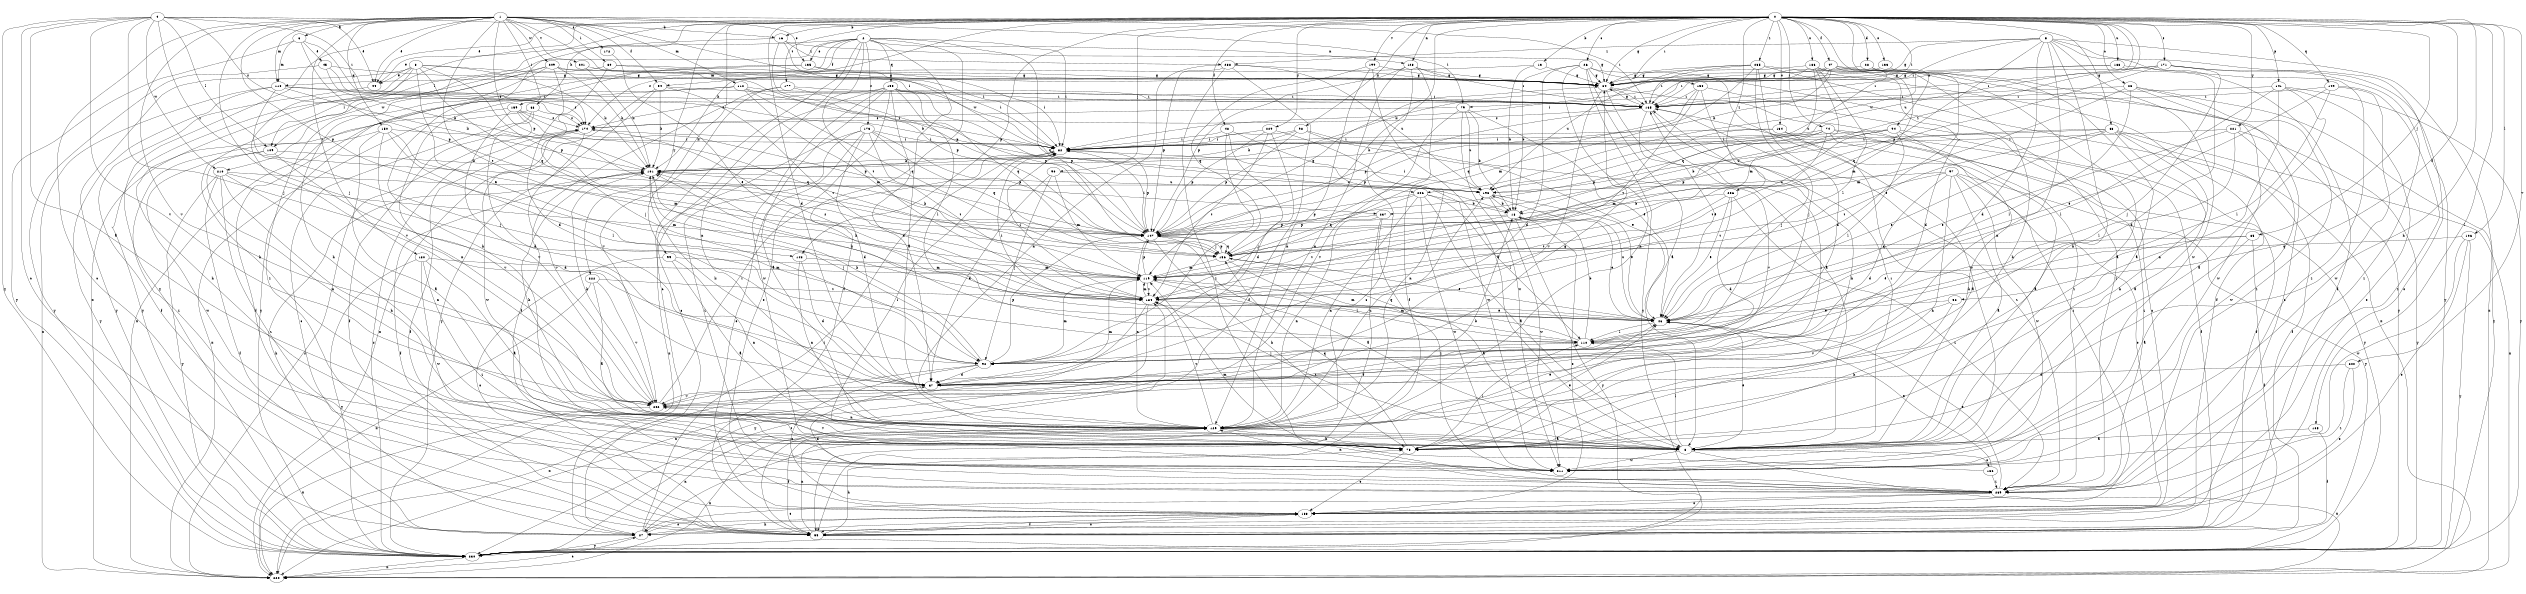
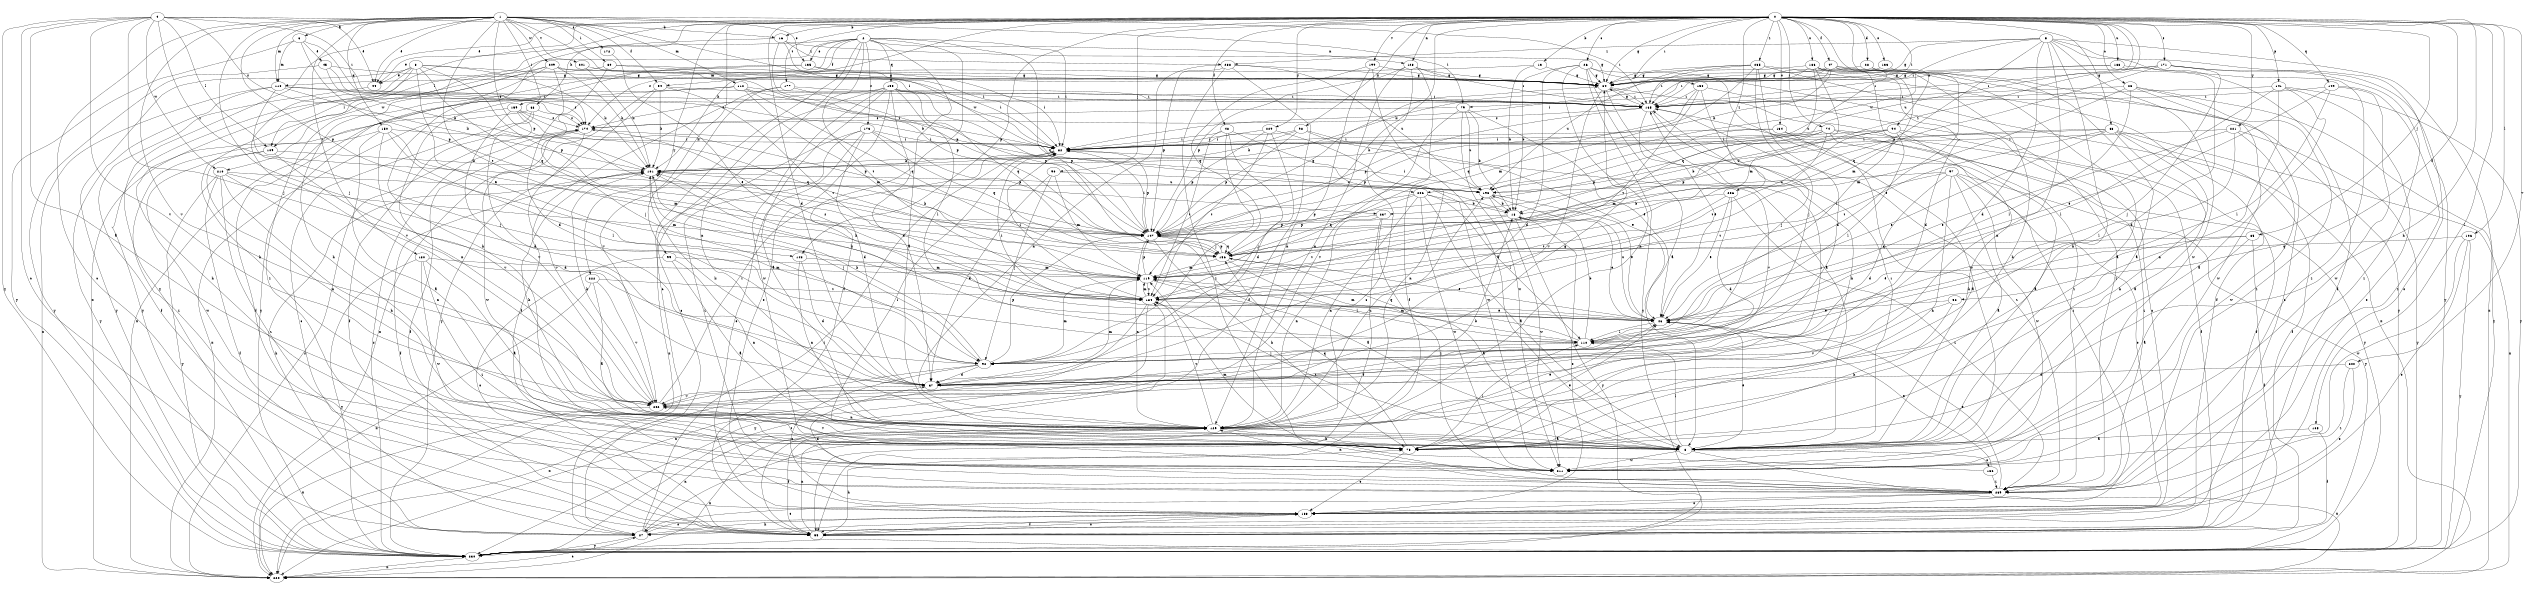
  strict digraph {
    0
    13
    16
    23
    26
    28
    37
    44
    47
    48
    52
    63
    64
    68
    73
    74
    79
    85
    90
    94
    98
    99
    101
    105
    106
    109
    128
    133
    134
    141
    143
    149
    158
    171
    177
    186
    188
    193
    199
    200
    206
    220
    221
    222
    229
    235
    236
    237
    119
    118
    18
    82
    147
    238
    165
    230
    211
    110
    239
    8
    129
    27
    46
    202
    55
    92
    184
    174
    156
    138
    97
    1
    6
    54
    80
    112
    135
    150
    159
    172
    180
    201
    209
    45
    2
    153
    173
    210
    136
    3
    4
    5
    0 -> 13 [label=b]
    0 -> 16 [label=b]
    0 -> 23 [label=c]
    0 -> 26 [label=c]
    0 -> 28 [label=d]
    0 -> 37 [label=d]
    0 -> 44 [label=e]
    0 -> 47 [label=f]
    0 -> 48 [label=f]
    0 -> 52 [label=f]
    0 -> 63 [label=g]
    0 -> 64 [label=g]
    0 -> 68 [label=h]
    0 -> 73 [label=h]
    0 -> 74 [label=i]
    0 -> 79 [label=i]
    0 -> 85 [label=j]
    0 -> 90 [label=j]
    0 -> 94 [label=k]
    0 -> 98 [label=k]
    0 -> 99 [label=k]
    0 -> 101 [label=k]
    0 -> 105 [label=l]
    0 -> 106 [label=l]
    0 -> 109 [label=l]
    0 -> 128 [label=n]
    0 -> 133 [label=o]
    0 -> 134 [label=o]
    0 -> 141 [label=p]
    0 -> 143 [label=p]
    0 -> 149 [label=q]
    0 -> 158 [label=r]
    0 -> 171 [label=s]
    0 -> 177 [label=t]
    0 -> 186 [label=u]
    0 -> 188 [label=u]
    0 -> 193 [label=u]
    0 -> 199 [label=v]
    0 -> 200 [label=v]
    0 -> 206 [label=w]
    0 -> 220 [label=x]
    0 -> 221 [label=y]
    0 -> 222 [label=y]
    0 -> 229 [label=y]
    0 -> 235 [label=z]
    0 -> 236 [label=z]
    0 -> 237 [label=z]
    0 -> 119 [label=k]
    13 -> 64 [label=g]
    13 -> 118 [label=m]
    13 -> 18 [label=b]
    16 -> 64 [label=g]
    16 -> 73 [label=h]
    16 -> 82 [label=i]
    16 -> 147 [label=p]
    16 -> 238 [label=z]
    23 -> 119 [label=m]
    23 -> 165 [label=r]
    23 -> 230 [label=y]
    23 -> 211 [label=w]
    23 -> 110 [label=l]
    23 -> 239 [label=z]
    26 -> 37 [label=d]
    26 -> 64 [label=g]
    26 -> 18 [label=b]
    26 -> 230 [label=y]
    26 -> 211 [label=w]
    26 -> 239 [label=z]
    26 -> 8 [label=a]
    26 -> 129 [label=n]
    28 -> 64 [label=g]
    28 -> 27 [label=c]
    28 -> 46 [label=e]
    37 -> 101 [label=k]
    37 -> 119 [label=m]
    37 -> 202 [label=v]
    44 -> 55 [label=f]
    47 -> 64 [label=g]
    47 -> 101 [label=k]
    47 -> 193 [label=u]
    47 -> 119 [label=m]
    47 -> 82 [label=i]
    47 -> 165 [label=r]
    47 -> 230 [label=y]
    47 -> 8 [label=a]
    48 -> 37 [label=d]
    48 -> 82 [label=i]
    48 -> 211 [label=w]
    48 -> 92 [label=j]
-   173 -> 184 [label=t]
+   48 -> 184 [label=t]
    52 -> 73 [label=h]
    52 -> 46 [label=e]
    52 -> 202 [label=v]
    63 -> 73 [label=h]
    63 -> 193 [label=u]
    63 -> 220 [label=x]
    63 -> 82 [label=i]
    63 -> 8 [label=a]
    63 -> 46 [label=e]
    63 -> 55 [label=f]
    63 -> 184 [label=t]
    64 -> 165 [label=r]
    64 -> 239 [label=z]
    64 -> 8 [label=a]
    64 -> 202 [label=v]
    68 -> 220 [label=x]
    68 -> 27 [label=c]
    68 -> 55 [label=f]
    68 -> 174 [label=s]
    73 -> 82 [label=i]
    73 -> 110 [label=l]
    73 -> 46 [label=e]
    73 -> 202 [label=v]
    73 -> 156 [label=q]
    73 -> 138 [label=o]
    74 -> 119 [label=m]
    74 -> 82 [label=i]
    74 -> 147 [label=p]
    74 -> 239 [label=z]
    74 -> 8 [label=a]
    74 -> 55 [label=f]
    74 -> 184 [label=t]
    79 -> 193 [label=u]
    79 -> 18 [label=b]
    79 -> 211 [label=w]
    79 -> 46 [label=e]
    79 -> 202 [label=v]
    79 -> 174 [label=s]
    85 -> 8 [label=a]
    85 -> 46 [label=e]
    85 -> 55 [label=f]
    85 -> 156 [label=q]
    90 -> 37 [label=d]
    90 -> 193 [label=u]
    90 -> 119 [label=m]
    90 -> 92 [label=j]
    94 -> 73 [label=h]
    94 -> 18 [label=b]
    94 -> 82 [label=i]
    94 -> 147 [label=p]
    94 -> 110 [label=l]
    94 -> 55 [label=f]
    98 -> 101 [label=k]
    98 -> 82 [label=i]
    98 -> 147 [label=p]
    98 -> 46 [label=e]
    98 -> 202 [label=v]
    99 -> 119 [label=m]
    99 -> 8 [label=a]
    99 -> 129 [label=n]
    99 -> 138 [label=o]
    101 -> 193 [label=u]
    101 -> 55 [label=f]
    101 -> 92 [label=j]
    105 -> 8 [label=a]
    105 -> 55 [label=f]
    106 -> 230 [label=y]
    106 -> 211 [label=w]
    106 -> 156 [label=q]
    106 -> 138 [label=o]
    109 -> 37 [label=d]
    109 -> 101 [label=k]
    109 -> 211 [label=w]
    109 -> 129 [label=n]
    128 -> 64 [label=g]
    128 -> 147 [label=p]
    128 -> 165 [label=r]
    128 -> 129 [label=n]
    128 -> 27 [label=c]
    128 -> 55 [label=f]
    133 -> 64 [label=g]
    133 -> 8 [label=a]
    134 -> 82 [label=i]
    134 -> 147 [label=p]
    134 -> 230 [label=y]
    134 -> 8 [label=a]
    141 -> 165 [label=r]
    141 -> 230 [label=y]
    141 -> 110 [label=l]
    141 -> 8 [label=a]
    141 -> 129 [label=n]
    141 -> 138 [label=o]
    143 -> 37 [label=d]
    143 -> 119 [label=m]
    143 -> 129 [label=n]
    149 -> 165 [label=r]
    149 -> 211 [label=w]
    149 -> 110 [label=l]
    149 -> 239 [label=z]
    149 -> 46 [label=e]
    158 -> 165 [label=r]
    158 -> 27 [label=c]
    158 -> 92 [label=j]
    158 -> 184 [label=t]
    158 -> 156 [label=q]
    171 -> 64 [label=g]
    171 -> 165 [label=r]
    171 -> 239 [label=z]
    171 -> 92 [label=j]
    171 -> 156 [label=q]
    171 -> 138 [label=o]
    177 -> 147 [label=p]
    177 -> 165 [label=r]
    177 -> 202 [label=v]
    177 -> 55 [label=f]
    186 -> 37 [label=d]
    186 -> 64 [label=g]
    186 -> 73 [label=h]
    186 -> 101 [label=k]
    186 -> 119 [label=m]
-   186 -> 46 [label=l]
+   186 -> 110 [label=l]
    186 -> 156 [label=q]
    188 -> 37 [label=d]
    188 -> 64 [label=g]
    188 -> 165 [label=r]
    188 -> 239 [label=z]
    193 -> 18 [label=b]
    193 -> 82 [label=i]
    193 -> 211 [label=w]
    193 -> 46 [label=e]
    199 -> 64 [label=g]
    199 -> 8 [label=a]
    199 -> 129 [label=n]
    199 -> 156 [label=q]
    200 -> 37 [label=d]
    200 -> 239 [label=z]
    200 -> 138 [label=o]
    206 -> 18 [label=b]
    206 -> 147 [label=p]
    206 -> 211 [label=w]
    206 -> 110 [label=l]
    206 -> 8 [label=a]
    206 -> 129 [label=n]
    206 -> 156 [label=q]
    220 -> 27 [label=c]
    220 -> 174 [label=s]
    221 -> 82 [label=i]
    221 -> 230 [label=y]
    221 -> 211 [label=w]
    221 -> 110 [label=l]
    221 -> 46 [label=e]
    222 -> 220 [label=x]
    222 -> 8 [label=a]
    222 -> 202 [label=v]
    222 -> 184 [label=t]
    229 -> 82 [label=i]
    229 -> 147 [label=p]
    229 -> 129 [label=n]
    229 -> 92 [label=j]
    229 -> 184 [label=t]
    235 -> 37 [label=d]
    235 -> 64 [label=g]
    235 -> 193 [label=u]
    235 -> 220 [label=x]
    235 -> 119 [label=m]
    235 -> 165 [label=r]
    235 -> 55 [label=f]
    235 -> 92 [label=j]
    236 -> 37 [label=d]
    236 -> 18 [label=b]
    236 -> 239 [label=z]
    236 -> 46 [label=e]
    236 -> 184 [label=t]
    237 -> 147 [label=p]
    237 -> 239 [label=z]
    237 -> 129 [label=n]
    237 -> 55 [label=f]
    119 -> 147 [label=p]
    119 -> 110 [label=l]
    119 -> 184 [label=t]
    118 -> 101 [label=k]
    118 -> 220 [label=x]
    118 -> 165 [label=r]
    118 -> 230 [label=y]
    118 -> 92 [label=j]
    118 -> 174 [label=s]
    18 -> 147 [label=p]
    18 -> 230 [label=y]
    18 -> 46 [label=e]
    18 -> 184 [label=t]
    18 -> 138 [label=o]
    82 -> 101 [label=k]
    82 -> 147 [label=p]
    147 -> 64 [label=g]
    147 -> 73 [label=h]
    147 -> 101 [label=k]
    147 -> 82 [label=i]
    147 -> 8 [label=a]
    147 -> 129 [label=n]
    147 -> 156 [label=q]
    238 -> 64 [label=g]
    238 -> 193 [label=u]
    238 -> 147 [label=p]
    238 -> 239 [label=z]
    238 -> 129 [label=n]
    238 -> 55 [label=f]
    165 -> 64 [label=g]
    165 -> 73 [label=h]
    165 -> 147 [label=p]
    165 -> 239 [label=z]
    165 -> 46 [label=e]
    165 -> 174 [label=s]
    230 -> 220 [label=x]
    230 -> 184 [label=t]
    230 -> 174 [label=s]
    211 -> 129 [label=n]
    110 -> 119 [label=m]
    110 -> 18 [label=b]
    110 -> 92 [label=j]
    110 -> 156 [label=q]
    239 -> 37 [label=d]
    239 -> 27 [label=c]
    239 -> 46 [label=e]
    239 -> 138 [label=o]
    8 -> 220 [label=x]
    8 -> 165 [label=r]
    8 -> 211 [label=w]
    8 -> 110 [label=l]
    8 -> 46 [label=e]
    8 -> 184 [label=t]
    8 -> 136 [label=o]
    129 -> 73 [label=h]
    129 -> 101 [label=k]
    129 -> 193 [label=u]
    129 -> 220 [label=x]
    129 -> 18 [label=b]
    129 -> 165 [label=r]
    129 -> 8 [label=a]
    129 -> 46 [label=e]
    129 -> 55 [label=f]
    129 -> 184 [label=t]
    27 -> 101 [label=k]
    27 -> 82 [label=i]
    27 -> 230 [label=y]
    27 -> 129 [label=n]
    27 -> 138 [label=o]
    46 -> 101 [label=k]
    46 -> 193 [label=u]
    46 -> 119 [label=m]
    46 -> 82 [label=i]
    46 -> 110 [label=l]
    202 -> 64 [label=g]
    202 -> 101 [label=k]
    202 -> 220 [label=x]
    202 -> 82 [label=i]
    202 -> 129 [label=n]
    55 -> 73 [label=h]
    55 -> 129 [label=n]
    55 -> 138 [label=o]
    92 -> 37 [label=d]
    92 -> 101 [label=k]
    92 -> 220 [label=x]
    92 -> 119 [label=m]
    92 -> 147 [label=p]
    92 -> 138 [label=o]
    184 -> 101 [label=k]
    184 -> 220 [label=x]
    184 -> 119 [label=m]
    184 -> 82 [label=i]
    184 -> 230 [label=y]
    184 -> 46 [label=e]
    184 -> 174 [label=s]
    174 -> 82 [label=i]
    174 -> 211 [label=w]
    174 -> 202 [label=v]
    174 -> 55 [label=f]
    156 -> 119 [label=m]
    156 -> 147 [label=p]
    156 -> 8 [label=a]
    156 -> 46 [label=e]
    138 -> 165 [label=r]
    138 -> 27 [label=k]
    138 -> 55 [label=f]
    97 -> 37 [label=d]
    97 -> 73 [label=h]
    97 -> 193 [label=u]
    97 -> 230 [label=y]
    97 -> 211 [label=w]
    97 -> 8 [label=a]
    97 -> 184 [label=t]
    97 -> 138 [label=o]
    1 -> 44 [label=e]
    1 -> 79 [label=i]
    1 -> 143 [label=p]
    1 -> 206 [label=w]
    1 -> 118 [label=m]
    1 -> 82 [label=i]
    1 -> 147 [label=p]
    1 -> 165 [label=r]
    1 -> 230 [label=y]
    1 -> 27 [label=c]
    1 -> 202 [label=v]
    1 -> 92 [label=j]
    1 -> 184 [label=t]
    1 -> 6 [label=a]
    1 -> 54 [label=f]
    1 -> 80 [label=i]
    1 -> 112 [label=m]
    1 -> 135 [label=o]
    1 -> 150 [label=q]
    1 -> 159 [label=r]
    1 -> 172 [label=s]
    1 -> 180 [label=t]
    1 -> 201 [label=v]
    1 -> 209 [label=w]
    6 -> 118 [label=m]
    6 -> 18 [label=b]
    6 -> 147 [label=p]
    6 -> 230 [label=y]
    6 -> 45 [label=e]
    54 -> 101 [label=k]
    54 -> 220 [label=x]
    54 -> 165 [label=r]
    54 -> 230 [label=y]
    54 -> 184 [label=t]
    80 -> 64 [label=g]
    80 -> 73 [label=h]
    80 -> 82 [label=i]
    80 -> 92 [label=j]
    112 -> 119 [label=m]
    112 -> 82 [label=i]
    112 -> 165 [label=r]
    112 -> 129 [label=n]
    112 -> 55 [label=f]
    112 -> 156 [label=q]
    135 -> 64 [label=g]
    135 -> 220 [label=x]
    135 -> 82 [label=i]
    135 -> 230 [label=y]
    150 -> 119 [label=m]
    150 -> 82 [label=i]
    150 -> 110 [label=l]
    150 -> 239 [label=z]
    150 -> 8 [label=a]
    150 -> 202 [label=v]
    159 -> 37 [label=d]
    159 -> 73 [label=h]
    159 -> 147 [label=p]
    159 -> 202 [label=v]
    159 -> 174 [label=s]
    159 -> 156 [label=q]
    172 -> 46 [label=e]
    180 -> 119 [label=m]
    180 -> 230 [label=y]
    180 -> 211 [label=w]
    180 -> 239 [label=z]
    180 -> 8 [label=a]
    201 -> 64 [label=g]
    201 -> 101 [label=k]
    209 -> 37 [label=d]
    209 -> 64 [label=g]
    209 -> 73 [label=h]
    209 -> 101 [label=k]
    209 -> 147 [label=p]
    209 -> 230 [label=y]
    209 -> 239 [label=z]
    45 -> 64 [label=g]
    45 -> 101 [label=k]
    45 -> 230 [label=y]
    45 -> 174 [label=s]
    2 -> 44 [label=e]
    2 -> 128 [label=n]
    2 -> 82 [label=i]
    2 -> 8 [label=a]
    2 -> 129 [label=n]
    2 -> 27 [label=c]
    2 -> 55 [label=f]
    2 -> 184 [label=t]
    2 -> 174 [label=s]
    2 -> 156 [label=q]
    2 -> 54 [label=f]
    2 -> 135 [label=o]
    2 -> 153 [label=q]
    2 -> 173 [label=s]
    2 -> 210 [label=w]
    153 -> 37 [label=d]
    153 -> 147 [label=p]
    153 -> 165 [label=r]
    153 -> 211 [label=w]
    153 -> 110 [label=l]
    153 -> 8 [label=a]
    153 -> 27 [label=c]
    153 -> 174 [label=s]
    153 -> 156 [label=q]
    153 -> 138 [label=o]
    173 -> 37 [label=d]
    173 -> 220 [label=x]
    173 -> 82 [label=i]
    173 -> 147 [label=p]
    173 -> 239 [label=z]
    173 -> 156 [label=q]
    173 -> 138 [label=o]
    210 -> 73 [label=h]
    210 -> 193 [label=u]
    210 -> 119 [label=m]
    210 -> 230 [label=y]
    210 -> 239 [label=z]
    210 -> 129 [label=n]
    210 -> 55 [label=f]
    136 -> 119 [label=m]
    136 -> 239 [label=z]
    136 -> 46 [label=e]
    3 -> 44 [label=e]
    3 -> 64 [label=g]
    3 -> 101 [label=k]
    3 -> 109 [label=l]
    3 -> 147 [label=p]
    3 -> 230 [label=y]
    3 -> 202 [label=v]
    3 -> 184 [label=t]
    3 -> 156 [label=q]
    4 -> 16 [label=b]
    4 -> 44 [label=e]
    4 -> 109 [label=l]
    4 -> 237 [label=z]
    4 -> 165 [label=r]
    4 -> 230 [label=y]
    4 -> 8 [label=a]
    4 -> 27 [label=c]
    4 -> 202 [label=v]
    4 -> 92 [label=j]
    4 -> 174 [label=s]
    4 -> 210 [label=w]
    5 -> 37 [label=d]
    5 -> 64 [label=g]
    5 -> 73 [label=h]
    5 -> 220 [label=x]
    5 -> 147 [label=p]
    5 -> 238 [label=z]
    5 -> 165 [label=r]
    5 -> 230 [label=y]
    5 -> 211 [label=w]
    5 -> 129 [label=n]
    5 -> 55 [label=f]
  }
